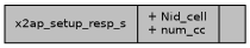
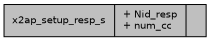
  digraph {
    rankdir=LR
-   n1 [color=black fillcolor=grey75 fontcolor=black fontname=Helvetica fontsize=10 height=0.2 label="{x2ap_setup_resp_s\n|+ Nid_cell\l+ num_cc\l|}" shape=record style=filled width=0.4]
+   n1 [color=black fillcolor=grey75 fontcolor=black fontname=Helvetica fontsize=10 height=0.2 label="{x2ap_setup_resp_s\n|+ Nid_resp\l+ num_cc\l|}" shape=record style=filled width=0.4]
  }
